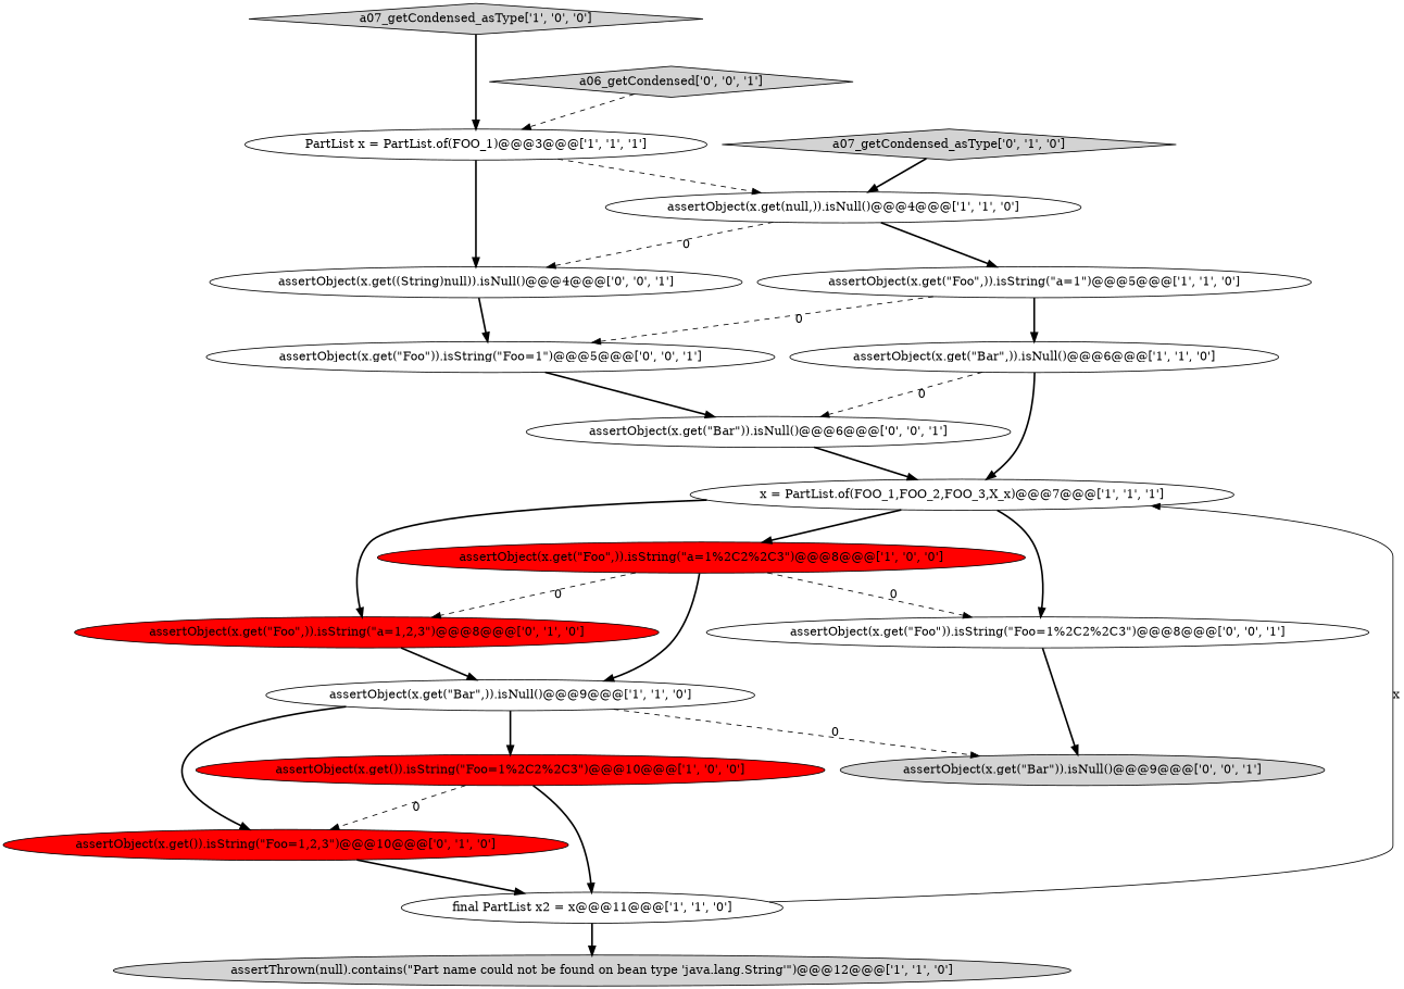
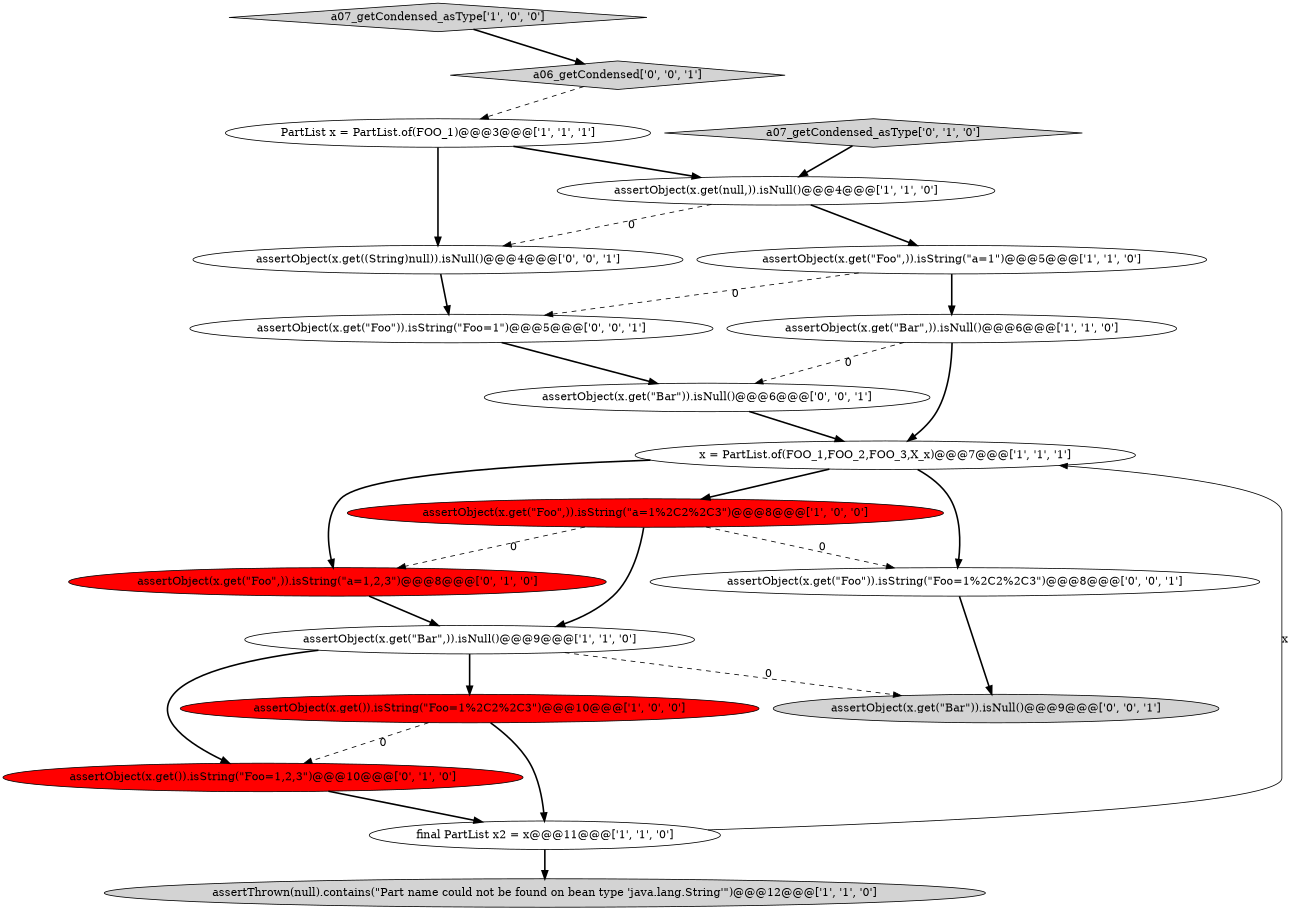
  digraph {
    node [fillcolor=white shape=ellipse style=filled]
    edge [style=bold]
    n1 [label="assertObject(x.get(\"Foo\")).isString(\"Foo=1\")@@@5@@@['0', '0', '1']"]
    n2 [label="assertObject(x.get(\"Bar\")).isNull()@@@6@@@['0', '0', '1']"]
    n3 [label="x = PartList.of(FOO_1,FOO_2,FOO_3,X_x)@@@7@@@['1', '1', '1']"]
    n4 [label="assertObject(x.get((String)null)).isNull()@@@4@@@['0', '0', '1']"]
    n5 [label="assertObject(x.get(\"Bar\",)).isNull()@@@9@@@['1', '1', '0']"]
    n6 [fillcolor=lightgray label="assertObject(x.get(\"Bar\")).isNull()@@@9@@@['0', '0', '1']"]
    n7 [fillcolor=red label="assertObject(x.get()).isString(\"Foo=1,2,3\")@@@10@@@['0', '1', '0']"]
    n8 [fillcolor=red label="assertObject(x.get()).isString(\"Foo=1%2C2%2C3\")@@@10@@@['1', '0', '0']"]
    n9 [label="final PartList x2 = x@@@11@@@['1', '1', '0']"]
    n10 [fillcolor=lightgray label="assertThrown(null).contains(\"Part name could not be found on bean type 'java.lang.String'\")@@@12@@@['1', '1', '0']"]
    n11 [label="assertObject(x.get(\"Foo\",)).isString(\"a=1\")@@@5@@@['1', '1', '0']"]
    n12 [label="assertObject(x.get(\"Bar\",)).isNull()@@@6@@@['1', '1', '0']"]
    n13 [label="assertObject(x.get(null,)).isNull()@@@4@@@['1', '1', '0']"]
    n14 [fillcolor=lightgray label="a07_getCondensed_asType['1', '0', '0']" shape=diamond]
    n15 [label="PartList x = PartList.of(FOO_1)@@@3@@@['1', '1', '1']"]
    n16 [fillcolor=lightgray label="a07_getCondensed_asType['0', '1', '0']" shape=diamond]
    n17 [fillcolor=red label="assertObject(x.get(\"Foo\",)).isString(\"a=1%2C2%2C3\")@@@8@@@['1', '0', '0']"]
    n18 [label="assertObject(x.get(\"Foo\")).isString(\"Foo=1%2C2%2C3\")@@@8@@@['0', '0', '1']"]
    n19 [fillcolor=red label="assertObject(x.get(\"Foo\",)).isString(\"a=1,2,3\")@@@8@@@['0', '1', '0']"]
    n20 [fillcolor=lightgray label="a06_getCondensed['0', '0', '1']" shape=diamond]
    n1 -> n2
    n2 -> n3
    n3 -> n17
    n3 -> n18
    n3 -> n19
    n4 -> n1
    n5 -> n6 [label=0 style=dashed]
    n5 -> n7
    n5 -> n8
    n7 -> n9
    n8 -> n7 [label=0 style=dashed]
    n8 -> n9
    n9 -> n3 [label=x style=solid]
    n9 -> n10
    n11 -> n1 [label=0 style=dashed]
    n11 -> n12
    n12 -> n2 [label=0 style=dashed]
    n12 -> n3
    n13 -> n4 [label=0 style=dashed]
    n13 -> n11
-   n14 -> n15
+   n14 -> n20
    n15 -> n4
-   n15 -> n13 [style=dashed]
+   n15 -> n13
    n16 -> n13
    n17 -> n5
    n17 -> n18 [label=0 style=dashed]
    n17 -> n19 [label=0 style=dashed]
    n18 -> n6
    n19 -> n5
    n20 -> n15 [style=dashed]
  }
